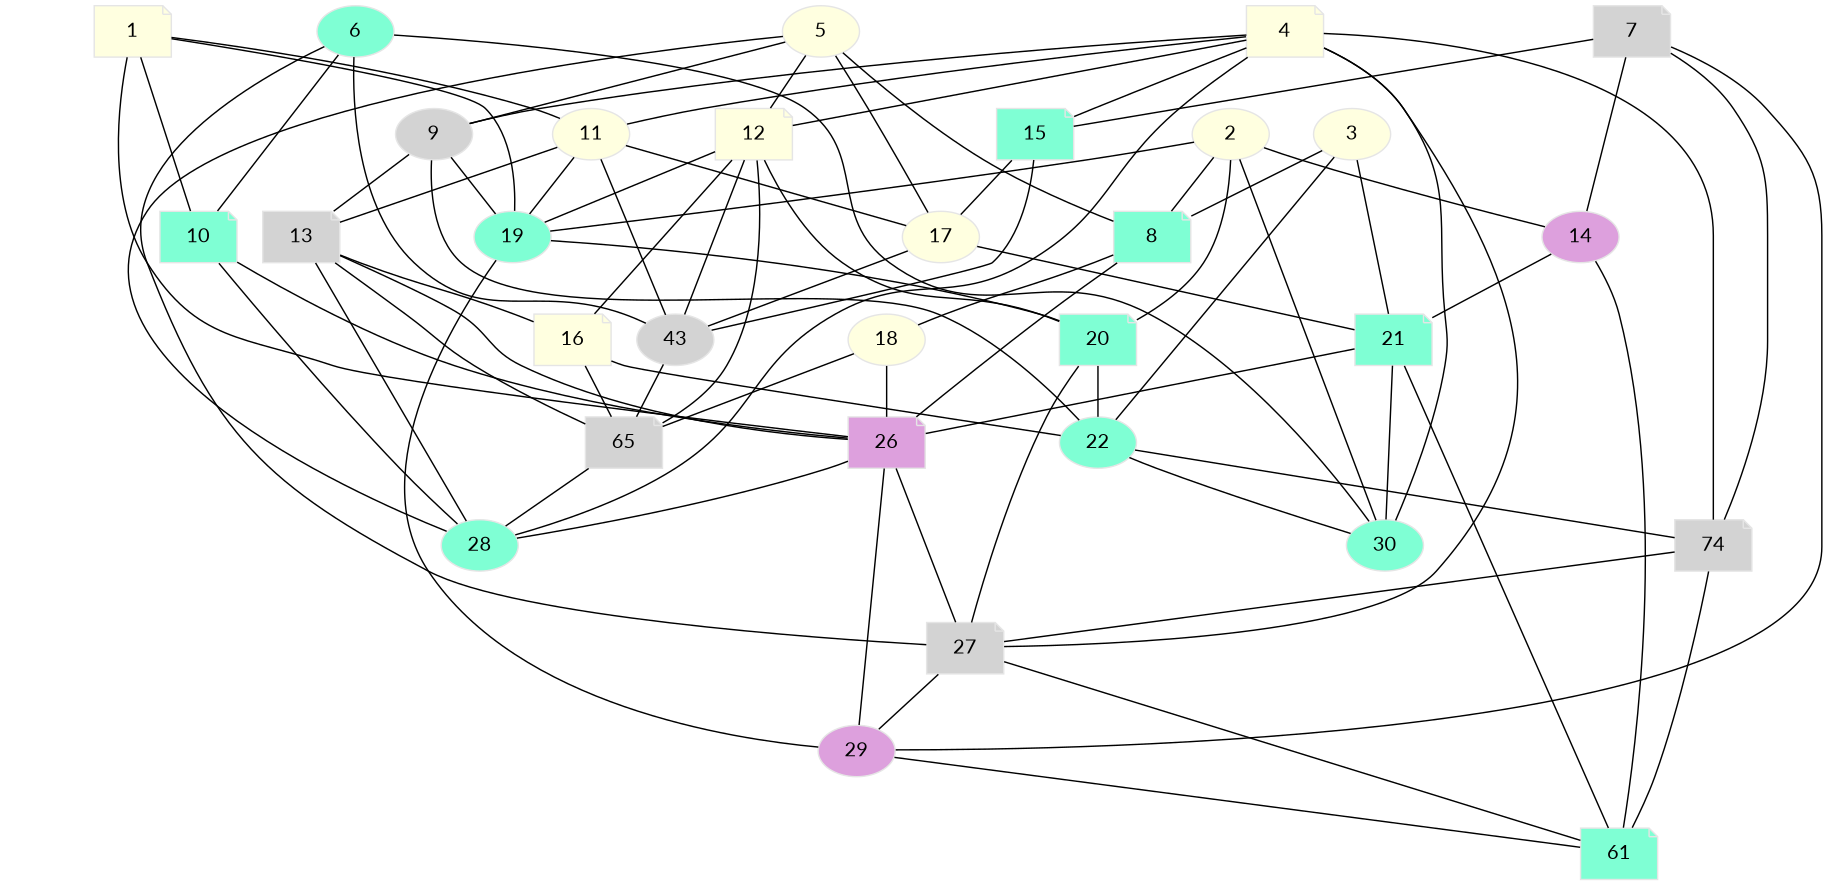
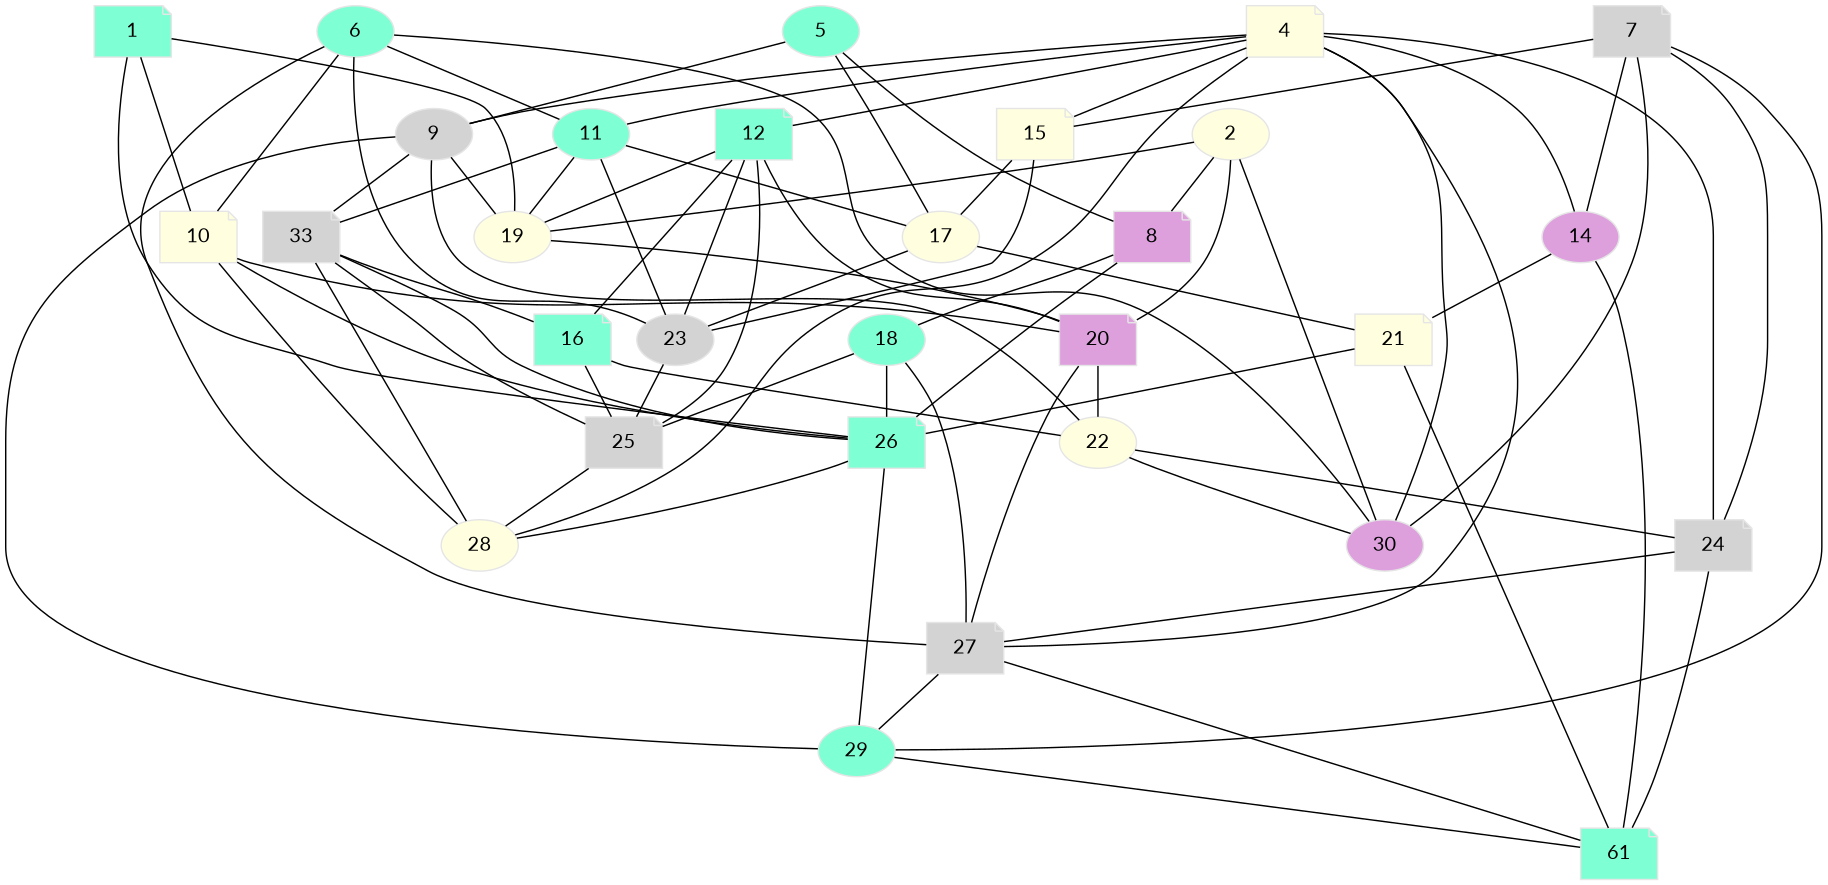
  graph {
    fontname=Lato
    node [color=gray90 fillcolor=lightyellow fontname=Lato shape=note style=filled]
    edge [fontname=Lato weight=1.0]
-   1
-   10 [fillcolor=aquamarine]
-   11 [shape=ellipse]
-   19 [fillcolor=aquamarine shape=ellipse]
-   26 [fillcolor=plum]
-   20 [fillcolor=aquamarine]
-   28 [fillcolor=aquamarine shape=ellipse]
+   1 [fillcolor=aquamarine]
+   10
+   11 [fillcolor=aquamarine shape=ellipse]
+   19 [shape=ellipse]
+   26 [fillcolor=aquamarine]
+   20 [fillcolor=plum]
+   28 [shape=ellipse]
    17 [shape=ellipse]
-   23 [fillcolor=lightgrey shape=ellipse label=43]
-   13 [fillcolor=lightgrey]
-   29 [fillcolor=plum shape=ellipse]
+   23 [fillcolor=lightgrey shape=ellipse]
+   13 [fillcolor=lightgrey label=33]
+   29 [fillcolor=aquamarine shape=ellipse]
    2 [shape=ellipse]
-   8 [fillcolor=aquamarine]
-   30 [fillcolor=aquamarine shape=ellipse]
-   18 [shape=ellipse]
-   22 [fillcolor=aquamarine shape=ellipse]
+   8 [fillcolor=plum]
+   30 [fillcolor=plum shape=ellipse]
+   18 [fillcolor=aquamarine shape=ellipse]
+   22 [shape=ellipse]
    27 [fillcolor=lightgrey]
-   3 [shape=ellipse]
-   21 [fillcolor=aquamarine]
+   21
    n20 [fillcolor=aquamarine label=61]
-   24 [fillcolor=lightgrey label=74]
+   24 [fillcolor=lightgrey]
    4
    9 [fillcolor=lightgrey shape=ellipse]
-   12
+   12 [fillcolor=aquamarine]
    14 [fillcolor=plum shape=ellipse]
-   15 [fillcolor=aquamarine]
-   16
-   25 [fillcolor=lightgrey label=65]
-   5 [shape=ellipse]
+   15
+   16 [fillcolor=aquamarine]
+   25 [fillcolor=lightgrey]
+   5 [fillcolor=aquamarine shape=ellipse]
    6 [fillcolor=aquamarine shape=ellipse]
    7 [fillcolor=lightgrey]
    1 -- 10
-   1 -- 11
+   6 -- 11
    1 -- 19
    1 -- 26
    10 -- 26 [weight=2.0]
+   10 -- 20
    10 -- 28
    11 -- 19
    11 -- 17
    11 -- 23
    11 -- 13
    19 -- 20
    26 -- 28
    26 -- 29 [weight=2.0]
    20 -- 22
    20 -- 27
    17 -- 23
    17 -- 21
    23 -- 25
    13 -- 26
    13 -- 28
    13 -- 16
    13 -- 25
    29 -- n20
    2 -- 19
    2 -- 20
    2 -- 8
    2 -- 30
    8 -- 26
    8 -- 18
    18 -- 26
-   26 -- 27 [weight=2.0]
+   18 -- 27 [weight=2.0]
    18 -- 25
    22 -- 30
    22 -- 24
    27 -- 29
    27 -- n20
-   3 -- 8
-   3 -- 22
-   3 -- 21 [weight=2.0]
    21 -- 26
    21 -- n20
    24 -- 27
    24 -- n20 [weight=2.0]
    4 -- 11
    4 -- 28
    4 -- 30 [weight=2.0]
    4 -- 27
    4 -- 24
    4 -- 9
    4 -- 12
-   2 -- 14
+   4 -- 14
    4 -- 15
    9 -- 19
    9 -- 13
-   19 -- 29
+   9 -- 29
    9 -- 22
    12 -- 19
    12 -- 20
    12 -- 23
    12 -- 16
    12 -- 25
    14 -- 21
    14 -- n20
    15 -- 17 [weight=2.0]
    15 -- 23
    16 -- 22
    16 -- 25
    25 -- 28
-   5 -- 28
    5 -- 17
    5 -- 8 [weight=2.0]
    5 -- 9
-   5 -- 12
    6 -- 10
    6 -- 23
    6 -- 30
    6 -- 27
    7 -- 29
-   21 -- 30
+   7 -- 30
    7 -- 24
    7 -- 14
    7 -- 15 [weight=2.0]
  }
